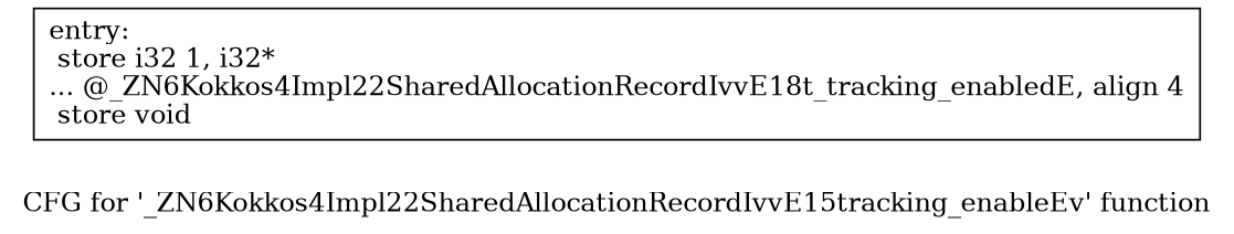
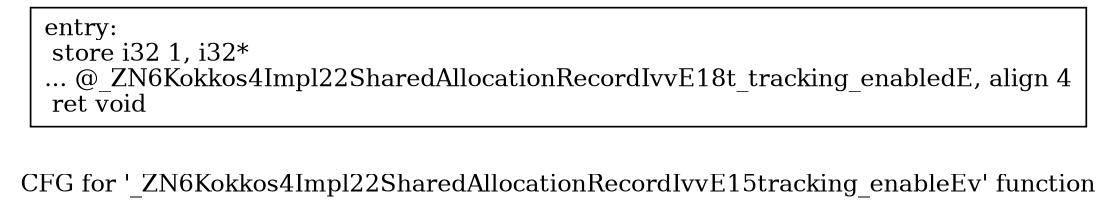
  digraph {
    label="CFG for '_ZN6Kokkos4Impl22SharedAllocationRecordIvvE15tracking_enableEv' function"
-   n1 [label="{entry:\l  store i32 1, i32*\l... @_ZN6Kokkos4Impl22SharedAllocationRecordIvvE18t_tracking_enabledE, align 4\l  store void\l}" shape=record]
+   n1 [label="{entry:\l  store i32 1, i32*\l... @_ZN6Kokkos4Impl22SharedAllocationRecordIvvE18t_tracking_enabledE, align 4\l  ret void\l}" shape=record]
  }
